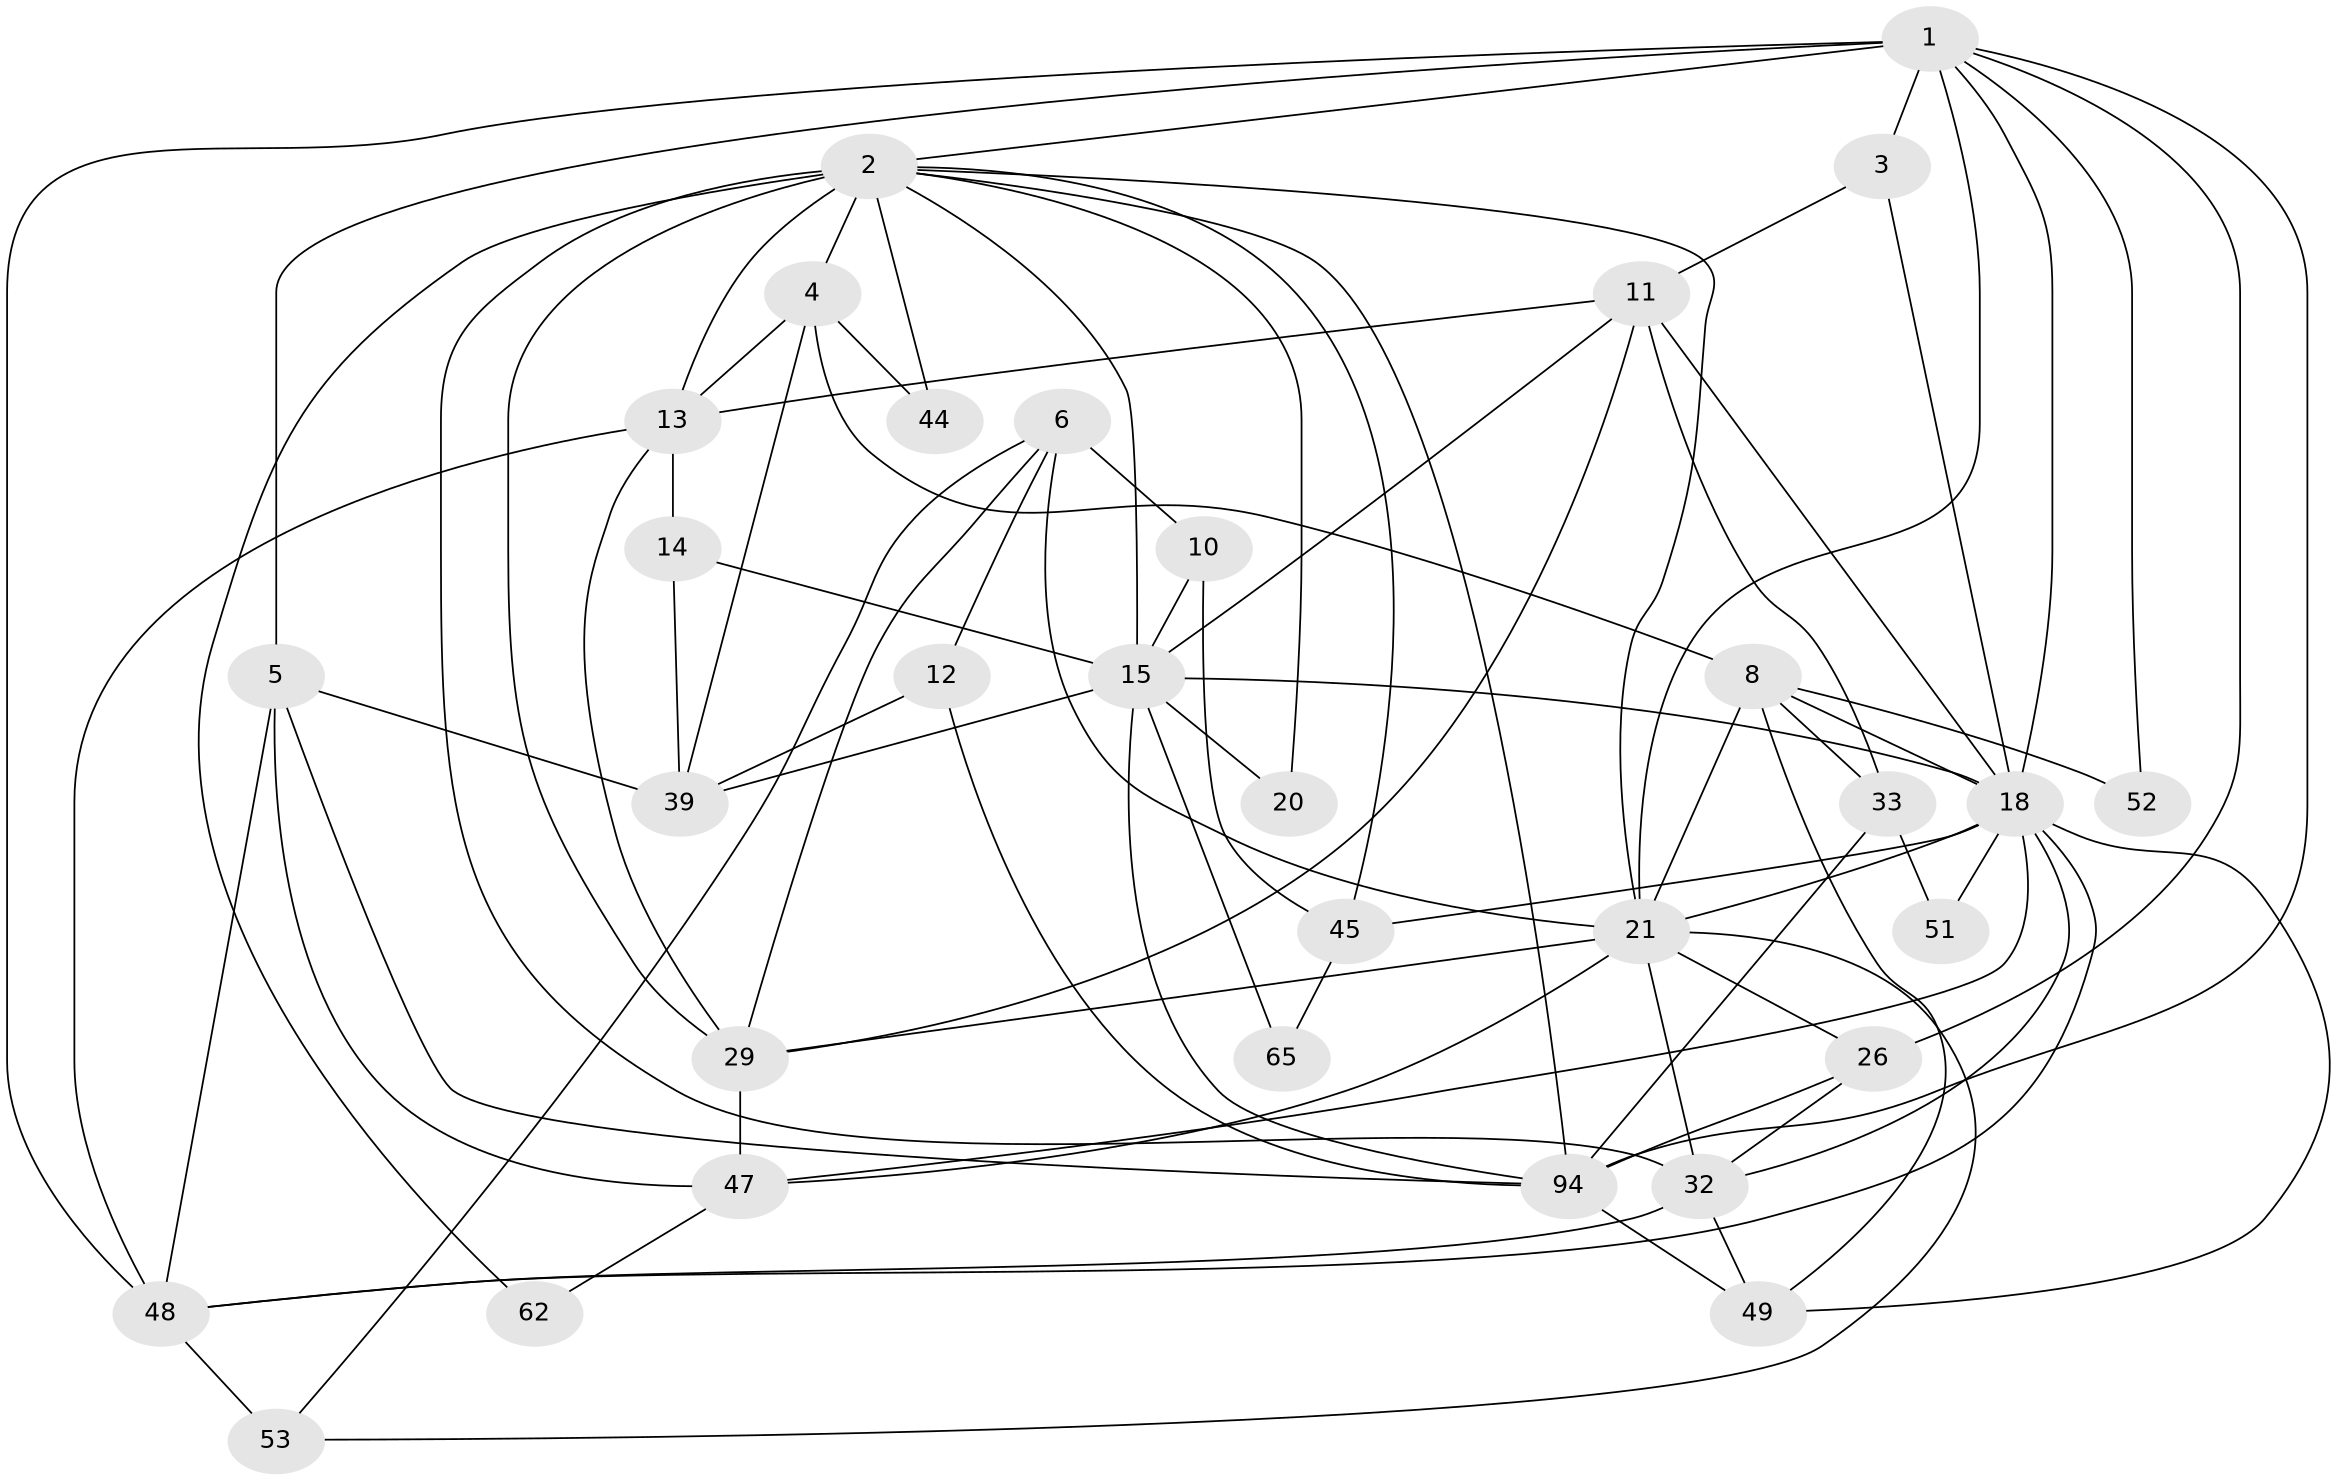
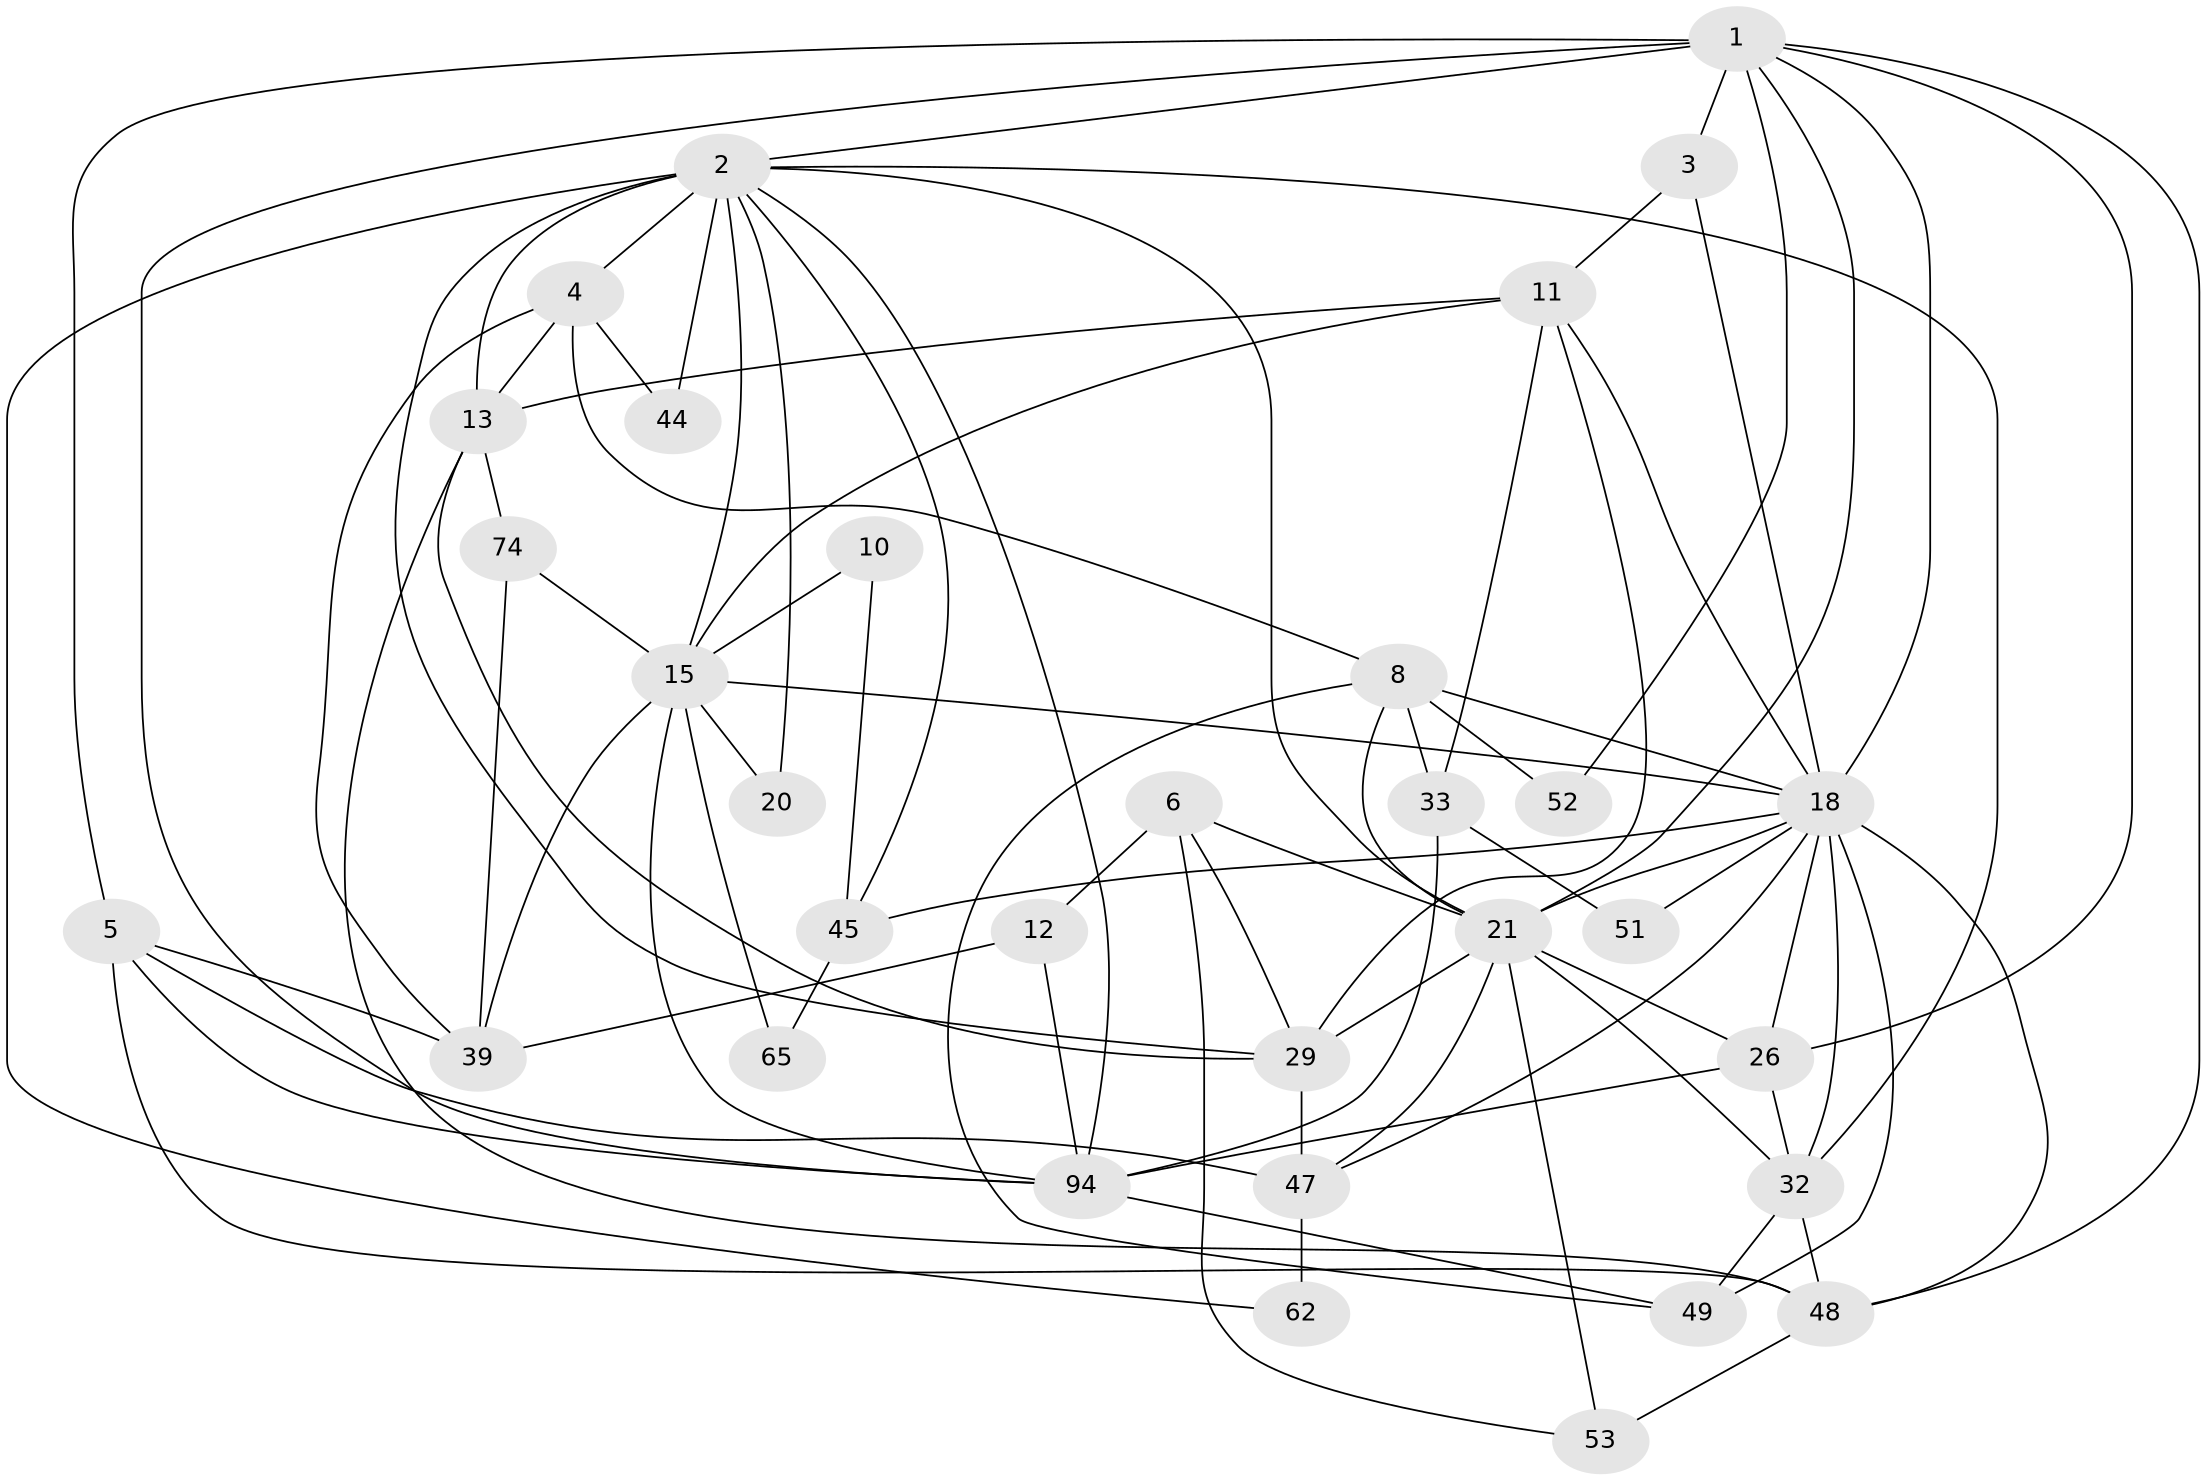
  graph {
    fontname="DejaVu Sans"
    node [color=gray90 fontname="DejaVu Sans" style=filled]
    edge [fontname="DejaVu Sans"]
    1 [super="+61+24"]
    2 [super="+37+27+7+16"]
    3 [super="+57"]
    5 [super="+23+9"]
    18 [super="+43+19"]
    21 [super="+38+60"]
    26 [super="+31"]
    n8 [label=94 super="+36"]
    48
    52
    4 [super="+50"]
    13 [super="+25+22"]
    15 [super="+28+56"]
    20
    29 [super="+64+42"]
    32 [super="+59"]
    44
    45
    62
    11 [super="+17"]
    39
    47 [super="+54"]
    49
    51
    53
    8
-   14
+   14 [label=74]
    65
    33 [super="+40"]
    6 [super="+35"]
    10 [super="+55"]
    12
    1 -- 2 [weight=2]
    1 -- 3
    1 -- 5
    1 -- 18
    1 -- 21
    1 -- 26
    1 -- n8
    1 -- 48
    1 -- 52
    2 -- 21
    2 -- n8
    2 -- 4
    2 -- 13 [weight=3]
    2 -- 15
    2 -- 20
    2 -- 29 [weight=2]
    2 -- 32
    2 -- 44
    2 -- 45
    2 -- 62
    3 -- 18
    3 -- 11
    5 -- n8
    5 -- 48
    5 -- 39
    5 -- 47
    18 -- 21
+   18 -- 26
    18 -- 48
    18 -- 32
    18 -- 45
    18 -- 47
    18 -- 49
    18 -- 51 [weight=2]
    21 -- 26
    21 -- 29
    21 -- 32
    21 -- 47
    21 -- 53
    26 -- n8
    26 -- 32
    n8 -- 49
    48 -- 53
    4 -- 13 [weight=2]
    4 -- 44
    4 -- 39
    4 -- 8
    13 -- 48
    13 -- 29
    13 -- 14
    15 -- 18
    15 -- n8
    15 -- 20
    15 -- 39
    15 -- 65
    29 -- 47
    32 -- 48
    32 -- 49
    45 -- 65
    11 -- 18
    11 -- 13
    11 -- 15
    11 -- 29
    11 -- 33
    47 -- 62
    8 -- 18
    8 -- 21
    8 -- 52
    8 -- 49
    8 -- 33
    14 -- 15
    14 -- 39
    33 -- n8
    33 -- 51
    6 -- 21 [weight=2]
    6 -- 29
    6 -- 53
-   6 -- 10
    6 -- 12
    10 -- 15
    10 -- 45
    12 -- n8
    12 -- 39
  }
